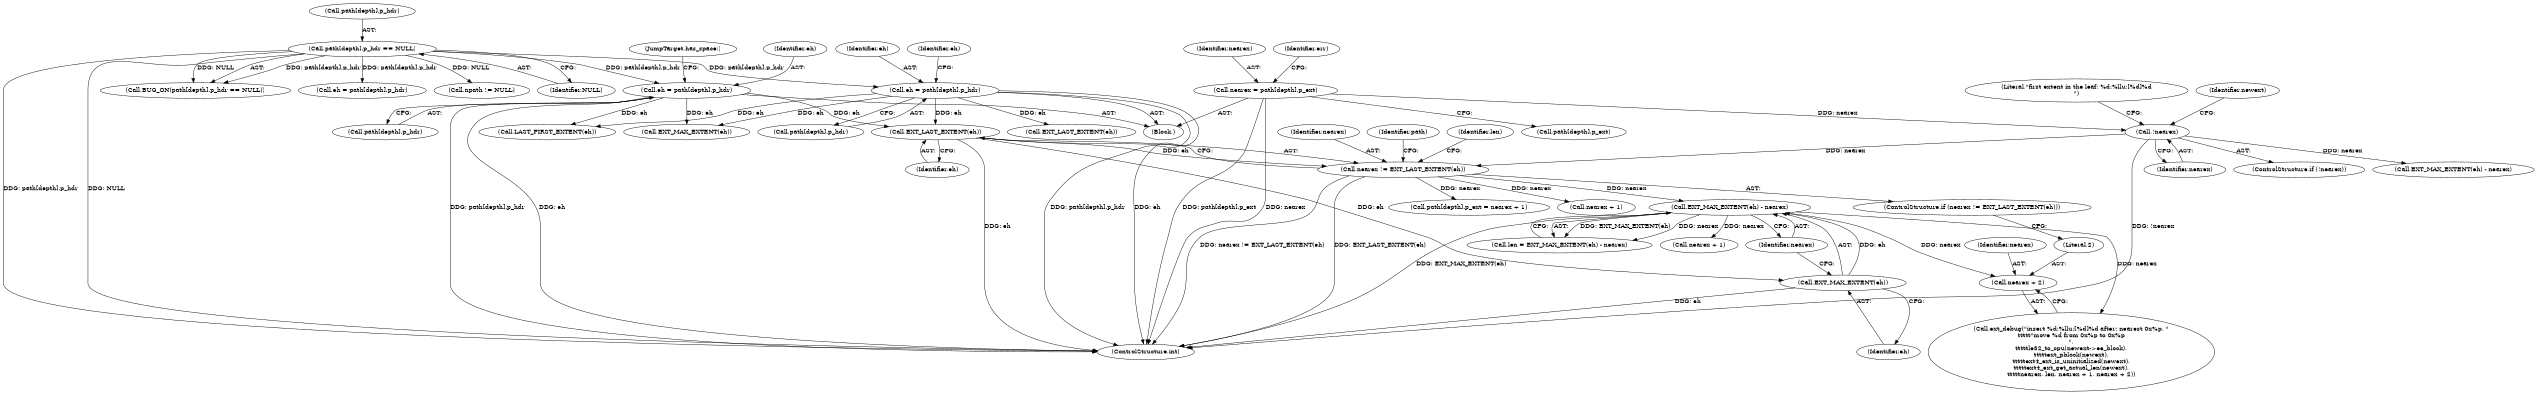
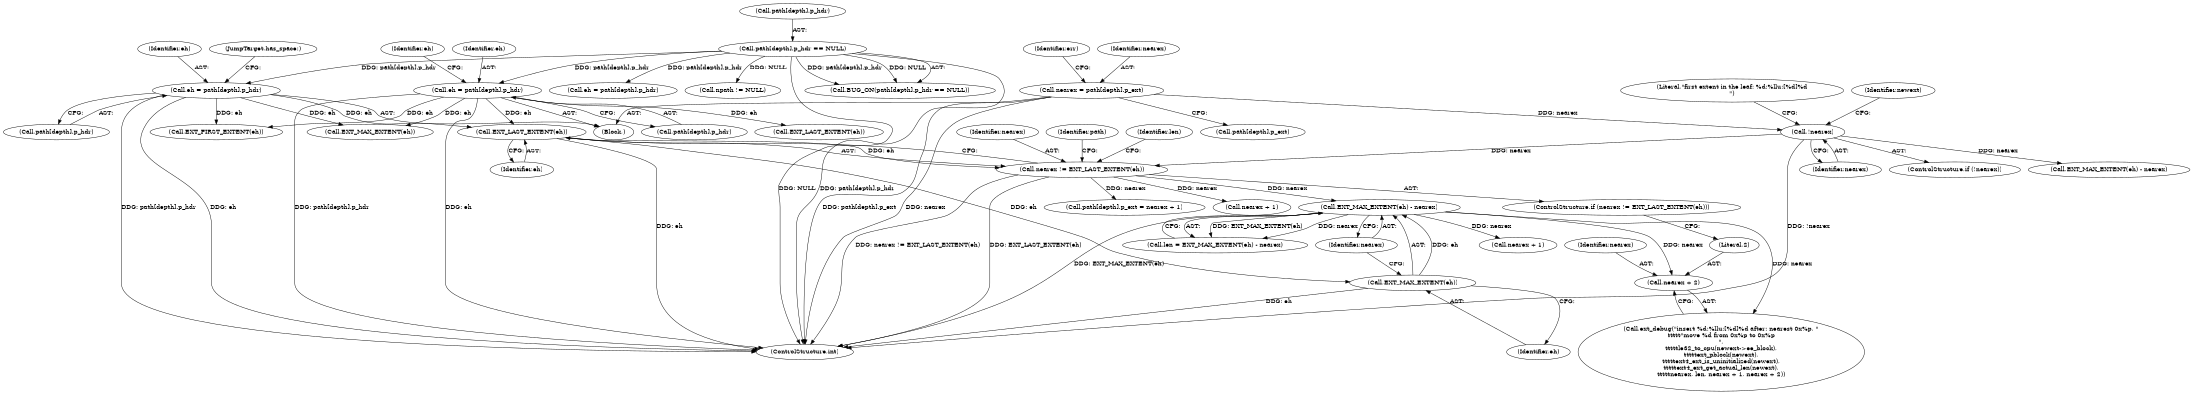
  digraph {
    n1 [label="(Call,nearex + 2)"]
    n2 [label="(Call,ext_debug(\"insert %d:%llu:[%d]%d after: nearest 0x%p, \"\n\t\t\t\t\t\"move %d from 0x%p to 0x%p\n\",\n\t\t\t\t\tle32_to_cpu(newext->ee_block),\n\t\t\t\t\text_pblock(newext),\n\t\t\t\t\text4_ext_is_uninitialized(newext),\n\t\t\t\t\text4_ext_get_actual_len(newext),\n\t\t\t\t\tnearex, len, nearex + 1, nearex + 2))"]
    n3 [label="(Literal,2)"]
    n4 [label="(Call,EXT_MAX_EXTENT(eh) - nearex)"]
    n5 [label="(Call,nearex + 1)"]
    n6 [label="(Call,len = EXT_MAX_EXTENT(eh) - nearex)"]
    n7 [label="(ControlStructure,int)"]
    n8 [label="(Identifier,nearex)"]
    n9 [label="(Call,EXT_MAX_EXTENT(eh))"]
    n10 [label="(Identifier,eh)"]
    n11 [label="(Call,EXT_LAST_EXTENT(eh))"]
    n12 [label="(Call,nearex != EXT_LAST_EXTENT(eh))"]
    n13 [label="(Identifier,eh)"]
    n14 [label="(ControlStructure,if (nearex != EXT_LAST_EXTENT(eh)))"]
    n15 [label="(Call,nearex + 1)"]
    n16 [label="(Call,path[depth].p_ext = nearex + 1)"]
    n17 [label="(Call,eh = path[depth].p_hdr)"]
    n18 [label="(Call,path[depth].p_hdr)"]
    n19 [label="(Call,EXT_LAST_EXTENT(eh))"]
    n20 [label="(Call,EXT_MAX_EXTENT(eh))"]
    n21 [label="(Block,)"]
-   n22 [label="(Call,LAST_FIRST_EXTENT(eh))"]
+   n22 [label="(Call,EXT_FIRST_EXTENT(eh))"]
    n23 [label="(Call,path[depth].p_hdr == NULL)"]
    n24 [label="(Call,eh = path[depth].p_hdr)"]
    n25 [label="(Call,BUG_ON(path[depth].p_hdr == NULL))"]
    n26 [label="(Call,eh = path[depth].p_hdr)"]
    n27 [label="(Call,npath != NULL)"]
-   n28 [label="(Identifier,NULL)"]
    n29 [label="(Call,path[depth].p_hdr)"]
    n30 [label="(Call,!nearex)"]
    n31 [label="(Identifier,nearex)"]
    n32 [label="(ControlStructure,if (!nearex))"]
    n33 [label="(Call,EXT_MAX_EXTENT(eh) - nearex)"]
    n34 [label="(Call,nearex = path[depth].p_ext)"]
    n35 [label="(Call,path[depth].p_ext)"]
    n36 [label="(Identifier,nearex)"]
    n37 [label="(Identifier,eh)"]
    n38 [label="(Call,path[depth].p_hdr)"]
    n39 [label="(Literal,\"first extent in the leaf: %d:%llu:[%d]%d\n\")"]
    n40 [label="(Identifier,path)"]
    n41 [label="(Identifier,nearex)"]
    n42 [label="(JumpTarget,has_space:)"]
    n43 [label="(Identifier,len)"]
    n44 [label="(Identifier,eh)"]
    n45 [label="(Identifier,eh)"]
    n46 [label="(Identifier,err)"]
    n47 [label="(Identifier,nearex)"]
    n48 [label="(Identifier,newext)"]
    n1 -> n2 [label="AST: "]
    n2 -> n1 [label="CFG: "]
    n3 -> n1 [label="AST: "]
    n4 -> n1 [label="DDG: nearex"]
    n4 -> n2 [label="DDG: nearex"]
    n4 -> n5 [label="DDG: nearex"]
    n4 -> n6 [label="AST: "]
    n4 -> n6 [label="DDG: EXT_MAX_EXTENT(eh)"]
    n4 -> n6 [label="DDG: nearex"]
    n4 -> n7 [label="DDG: EXT_MAX_EXTENT(eh)"]
    n4 -> n8 [label="CFG: "]
    n6 -> n4 [label="CFG: "]
    n8 -> n4 [label="AST: "]
    n8 -> n9 [label="CFG: "]
    n9 -> n4 [label="AST: "]
    n9 -> n4 [label="DDG: eh"]
    n9 -> n7 [label="DDG: eh"]
    n9 -> n10 [label="CFG: "]
    n10 -> n9 [label="AST: "]
    n11 -> n7 [label="DDG: eh"]
    n11 -> n9 [label="DDG: eh"]
    n11 -> n12 [label="AST: "]
    n11 -> n12 [label="DDG: eh"]
    n11 -> n13 [label="CFG: "]
    n12 -> n4 [label="DDG: nearex"]
    n12 -> n7 [label="DDG: nearex != EXT_LAST_EXTENT(eh)"]
    n12 -> n7 [label="DDG: EXT_LAST_EXTENT(eh)"]
    n12 -> n11 [label="CFG: "]
    n12 -> n14 [label="AST: "]
    n12 -> n15 [label="DDG: nearex"]
    n12 -> n16 [label="DDG: nearex"]
    n13 -> n11 [label="AST: "]
    n14 -> n3 [label="CFG: "]
    n17 -> n7 [label="DDG: path[depth].p_hdr"]
    n17 -> n7 [label="DDG: eh"]
    n17 -> n11 [label="DDG: eh"]
    n17 -> n18 [label="CFG: "]
    n17 -> n19 [label="DDG: eh"]
    n17 -> n20 [label="DDG: eh"]
    n17 -> n21 [label="AST: "]
    n17 -> n22 [label="DDG: eh"]
    n18 -> n17 [label="AST: "]
    n23 -> n7 [label="DDG: path[depth].p_hdr"]
    n23 -> n7 [label="DDG: NULL"]
    n23 -> n17 [label="DDG: path[depth].p_hdr"]
    n23 -> n24 [label="DDG: path[depth].p_hdr"]
    n23 -> n25 [label="AST: "]
    n23 -> n25 [label="DDG: path[depth].p_hdr"]
    n23 -> n25 [label="DDG: NULL"]
    n23 -> n26 [label="DDG: path[depth].p_hdr"]
    n23 -> n27 [label="DDG: NULL"]
-   n23 -> n28 [label="CFG: "]
    n24 -> n7 [label="DDG: path[depth].p_hdr"]
    n24 -> n7 [label="DDG: eh"]
    n24 -> n11 [label="DDG: eh"]
    n24 -> n20 [label="DDG: eh"]
    n24 -> n21 [label="AST: "]
    n24 -> n22 [label="DDG: eh"]
    n24 -> n29 [label="CFG: "]
-   n28 -> n23 [label="AST: "]
    n29 -> n24 [label="AST: "]
    n30 -> n7 [label="DDG: !nearex"]
    n30 -> n12 [label="DDG: nearex"]
    n30 -> n31 [label="CFG: "]
    n30 -> n32 [label="AST: "]
    n30 -> n33 [label="DDG: nearex"]
    n31 -> n30 [label="AST: "]
    n34 -> n7 [label="DDG: path[depth].p_ext"]
    n34 -> n7 [label="DDG: nearex"]
    n34 -> n21 [label="AST: "]
    n34 -> n30 [label="DDG: nearex"]
    n34 -> n35 [label="CFG: "]
    n36 -> n12 [label="AST: "]
    n37 -> n17 [label="CFG: "]
    n38 -> n23 [label="AST: "]
    n39 -> n30 [label="CFG: "]
    n40 -> n12 [label="CFG: "]
    n41 -> n1 [label="AST: "]
    n42 -> n24 [label="CFG: "]
    n43 -> n12 [label="CFG: "]
    n44 -> n24 [label="AST: "]
    n45 -> n17 [label="AST: "]
    n46 -> n34 [label="CFG: "]
    n47 -> n34 [label="AST: "]
    n48 -> n30 [label="CFG: "]
  }
